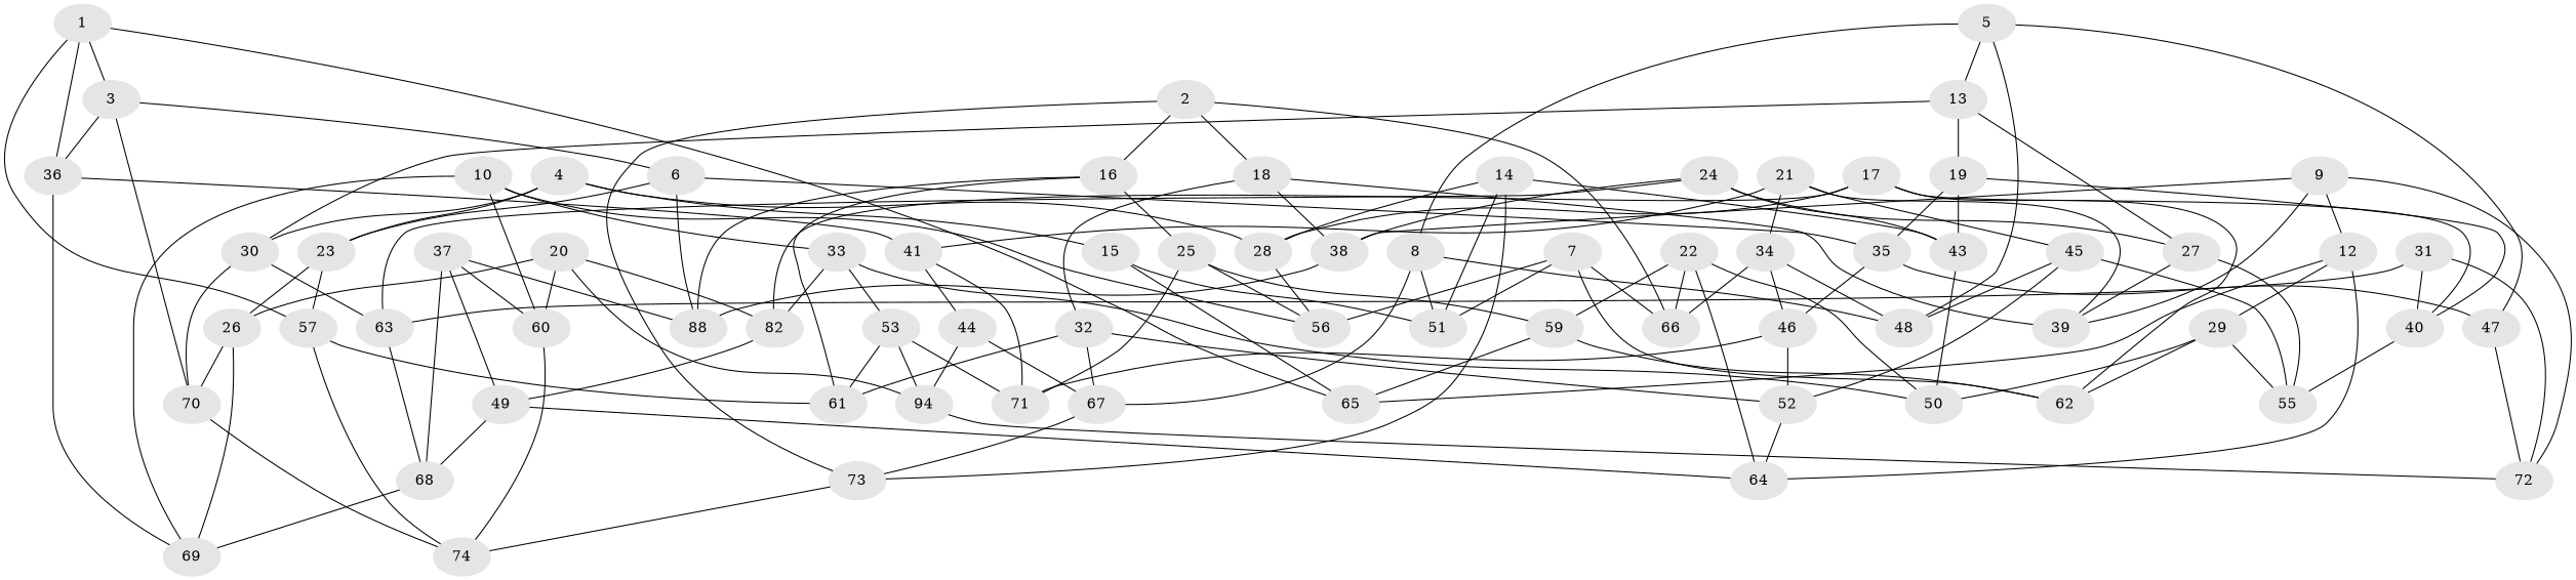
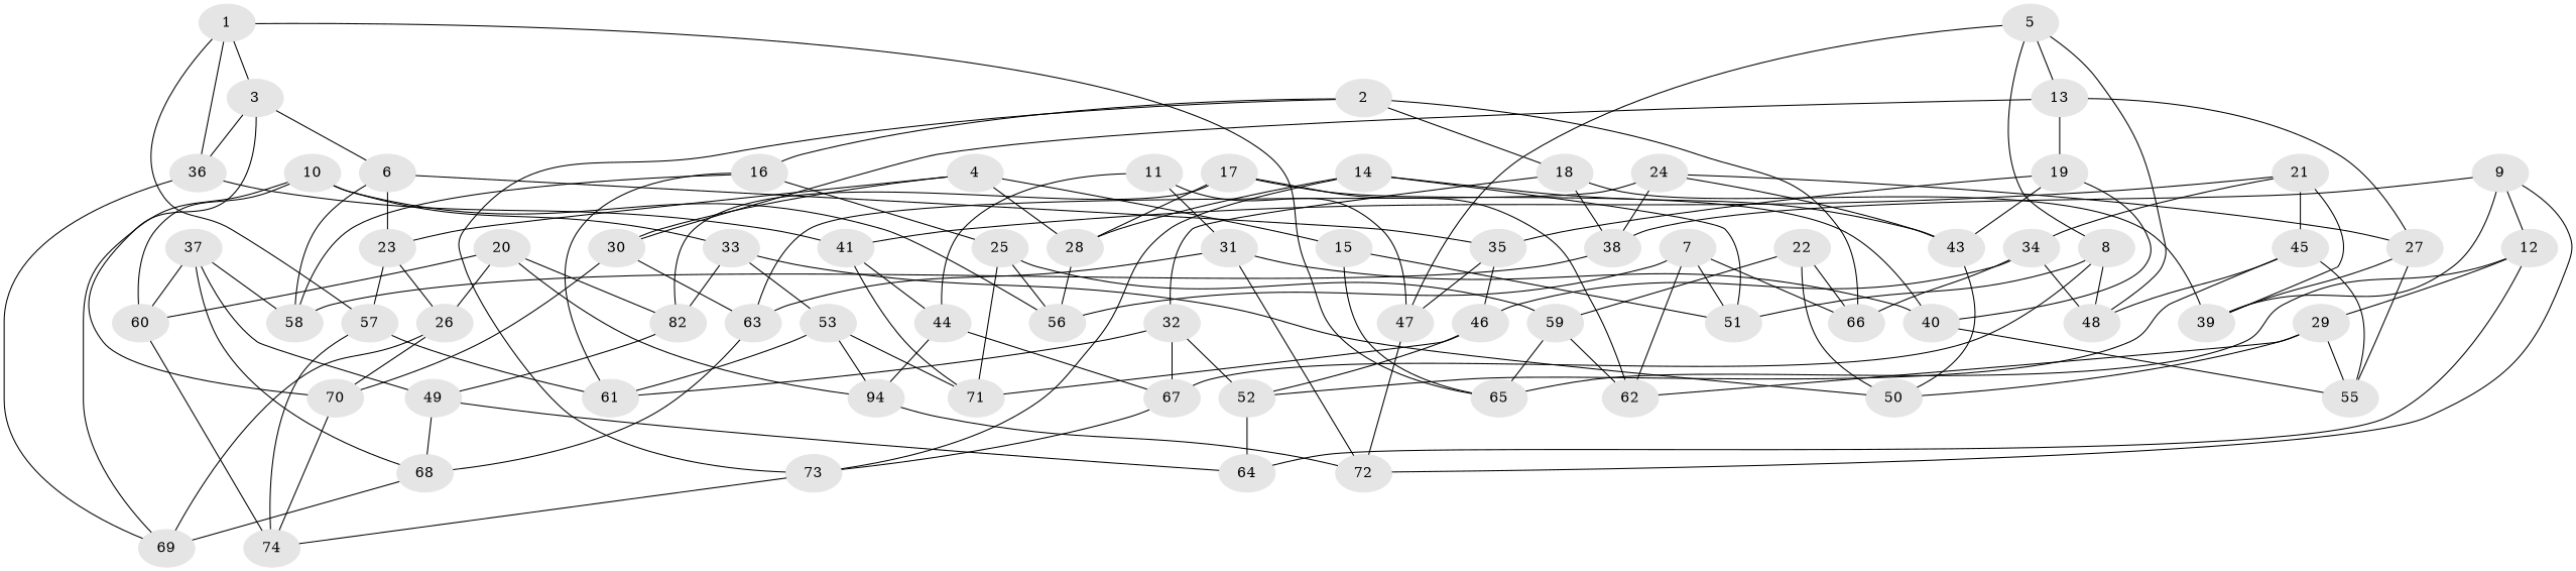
  graph {
    node [color=gray90 style=filled]
    1
    3
    36
    57
    65
    6
    70
    69
    41
    61
    74
    2
    16
    18
    66
    73
-   58 [label=88]
+   58
    25
    38
    39
    32
    23
    35
    4
    15
    28
    30
    51
    26
    56
    63
    5
    8
    13
    47
    48
    67
    19
    27
    72
    46
    7
    62
    9
    12
    29
    64
    10
    33
    60
    n51 [label=82]
    50
    53
+   11
    31
    44
    40
    n58 [label=94]
    55
    43
    14
    59
    71
    17
    49
    52
    20
    21
    34
    45
    22
    24
    68
    37
    1 -- 3
    1 -- 36
    1 -- 57
    1 -- 65
    3 -- 36
    3 -- 6
    3 -- 70
    36 -- 69
    36 -- 41
    57 -- 61
    57 -- 74
    6 -- 58
    6 -- 23
    6 -- 35
    70 -- 74
    41 -- 44
    41 -- 71
    2 -- 16
    2 -- 18
    2 -- 66
    2 -- 73
    16 -- 61
    16 -- 58
    16 -- 25
    18 -- 38
    18 -- 39
    18 -- 32
    73 -- 74
    25 -- 56
    25 -- 59
    25 -- 71
    38 -- 58
    32 -- 61
    32 -- 67
    32 -- 52
    23 -- 57
    23 -- 26
    35 -- 47
    35 -- 46
    4 -- 23
    4 -- 15
    4 -- 28
    4 -- 30
    15 -- 65
    15 -- 51
    28 -- 56
    30 -- 70
    30 -- 63
    26 -- 70
    26 -- 69
    63 -- 68
    5 -- 8
    5 -- 13
    5 -- 47
    5 -- 48
    8 -- 51
    8 -- 48
    8 -- 67
    13 -- 30
    13 -- 19
    13 -- 27
    47 -- 72
    67 -- 73
    19 -- 35
    19 -- 40
    19 -- 43
    27 -- 39
    27 -- 55
    46 -- 71
    46 -- 52
    7 -- 66
    7 -- 51
    7 -- 56
    7 -- 62
    9 -- 38
    9 -- 39
    9 -- 72
    9 -- 12
    12 -- 65
    12 -- 29
    12 -- 64
    29 -- 62
    29 -- 50
    29 -- 55
    10 -- 69
    10 -- 56
    10 -- 33
    10 -- 60
    33 -- n51
    33 -- 50
    33 -- 53
    60 -- 74
    n51 -- 49
    53 -- 61
    53 -- n58
    53 -- 71
+   11 -- 47
+   11 -- 31
+   11 -- 44
    31 -- 63
    31 -- 72
    31 -- 40
    44 -- 67
    44 -- n58
    40 -- 55
    n58 -- 72
    43 -- 50
    14 -- 73
    14 -- 28
    14 -- 51
    14 -- 43
    59 -- 65
    59 -- 62
    17 -- 28
    17 -- 62
    17 -- n51
    17 -- 40
    49 -- 64
    49 -- 68
    52 -- 64
    20 -- 26
    20 -- 60
    20 -- n51
    20 -- n58
    21 -- 41
    21 -- 39
    21 -- 34
    21 -- 45
    34 -- 66
    34 -- 48
    34 -- 46
    45 -- 48
    45 -- 55
    45 -- 52
    22 -- 66
-   22 -- 64
    22 -- 50
    22 -- 59
    24 -- 38
    24 -- 63
    24 -- 27
    24 -- 43
    68 -- 69
    37 -- 58
    37 -- 60
    37 -- 49
    37 -- 68
  }
